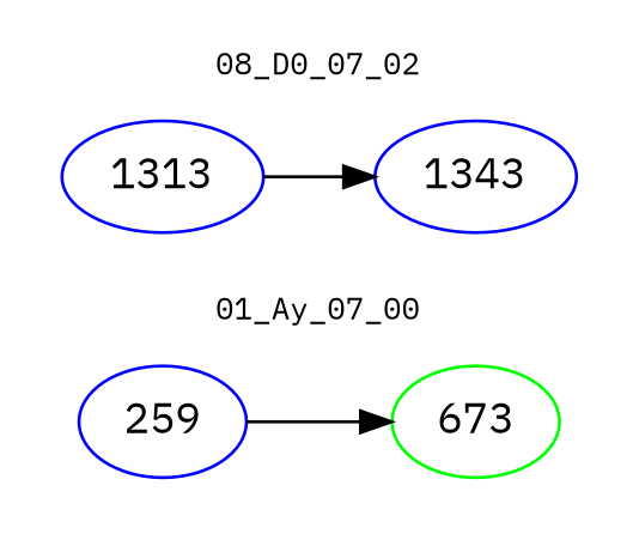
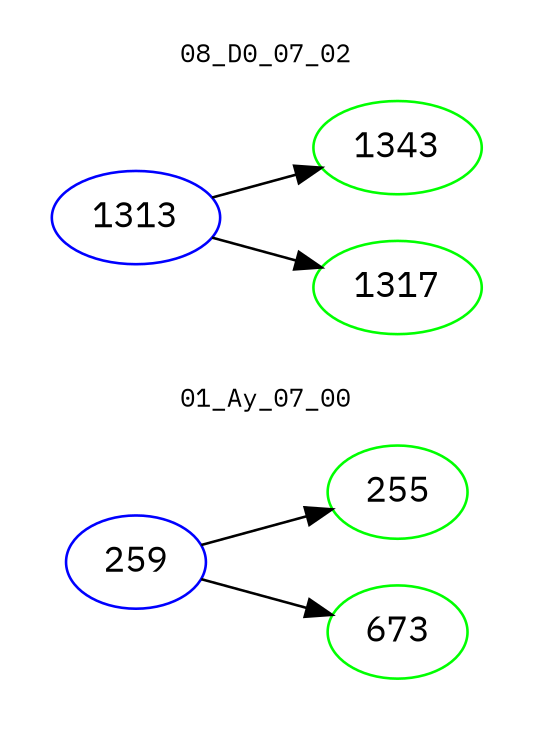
  digraph {
    fontname="IBM Plex Mono"
    rankdir=LR
    node [color=green fontname="IBM Plex Mono"]
    edge [color=black fontname="IBM Plex Mono"]
    n1 [color=blue label=259]
    n2 [label=673]
+   n3 [label=255]
    n4 [color=blue label=1313]
-   n6 [color=blue label=1343]
+   n5 [label=1317]
+   n6 [label=1343]
    subgraph cluster_1 {
      color=white
      fontsize=10
      label="01_Ay_07_00"
      n1
      n2
+     n3
    }
    subgraph cluster_2 {
      color=white
      fontsize=10
      label="08_D0_07_02"
      n4
+     n5
      n6
    }
    n1 -> n2
+   n1 -> n3
+   n4 -> n5
    n4 -> n6
  }
